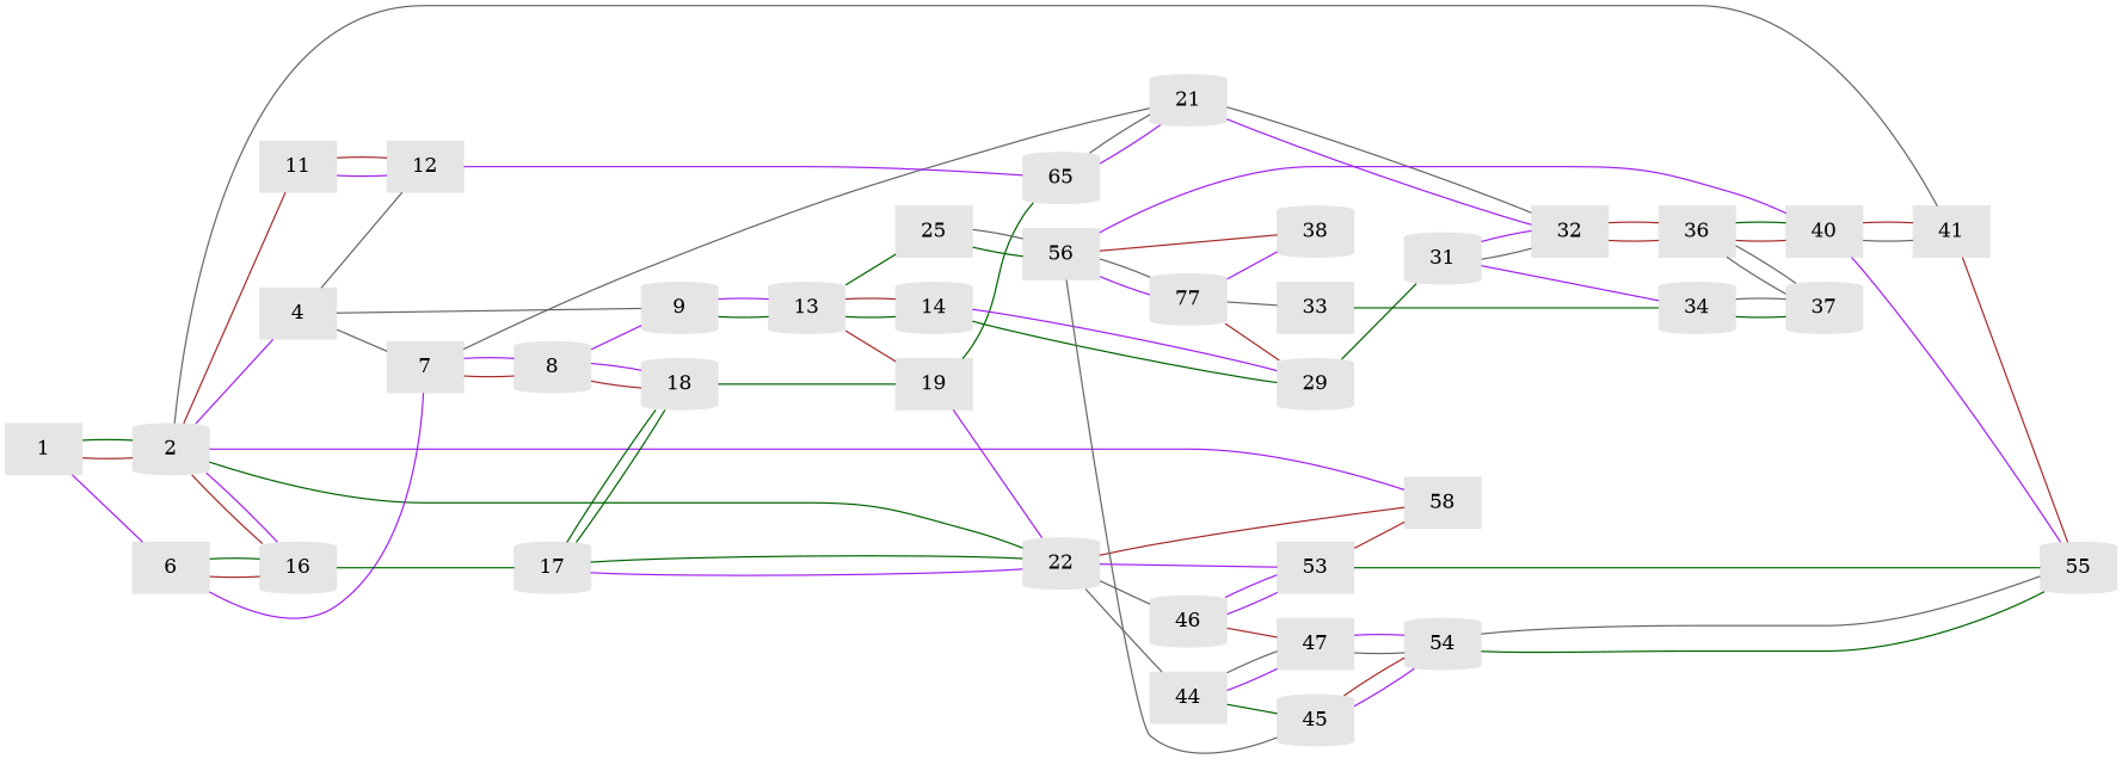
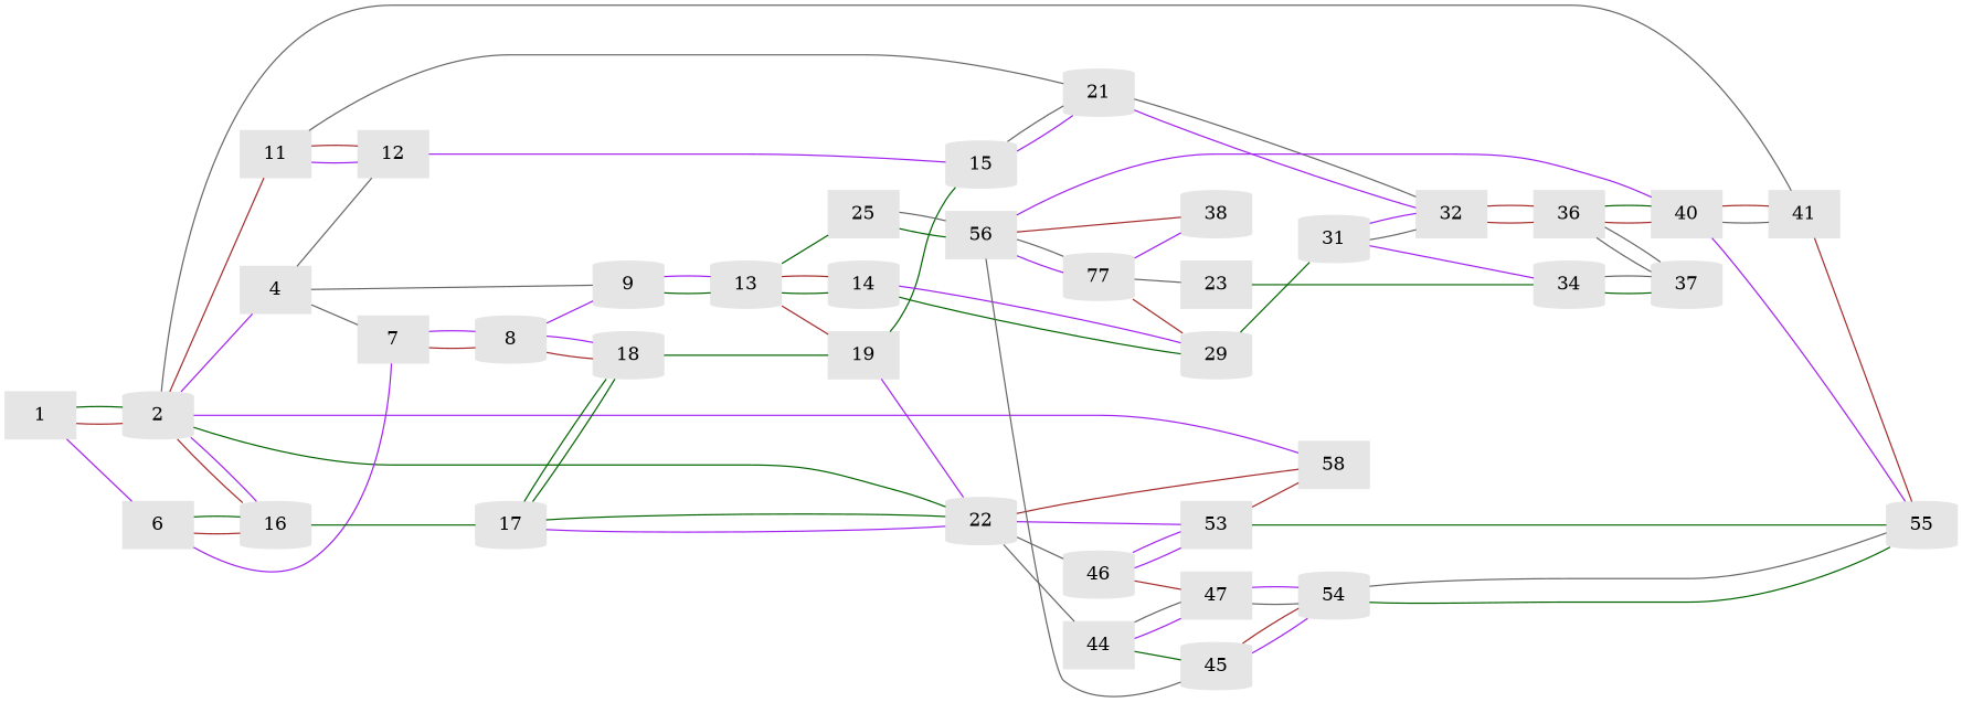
  graph {
    rankdir=LR
    node [color=gray90 shape=cylinder style=filled]
    edge [color=purple]
    1 [shape=box]
    2 [super="+3+48"]
    6 [shape=box]
    4 [shape=box super="+10+5"]
    11 [shape=box]
    16
    22 [super="+49+23"]
    41 [shape=box]
    58 [shape=box]
    7 [shape=box]
    9
    12 [shape=box]
    21
    17
    44 [shape=box]
    46
    53 [shape=box super="+57"]
    55 [super="+56"]
    8
    13 [super="+20"]
-   15 [label=65]
+   15
    18
    19 [shape=box]
    14
    25 [shape=box]
    32 [shape=box]
    29
    n28 [label=56 shape=box super="+42"]
    31
    36 [shape=box]
    45
    47 [shape=box]
    n33 [label=77 super="+35+28"]
    38
    40 [shape=box super="+50"]
-   33 [shape=box]
+   33 [shape=box label=23]
    54
    34
    37
    1 -- 2 [color=brown]
    1 -- 2 [color=darkgreen]
    1 -- 6
    2 -- 4
    2 -- 11 [color=brown]
    2 -- 16 [color=brown]
    2 -- 16
    2 -- 22 [color=darkgreen]
    2 -- 41 [color=gray40 weight=2]
    2 -- 58
    6 -- 16 [color=brown]
    6 -- 16 [color=darkgreen]
    6 -- 7
    4 -- 7 [color=gray40]
    4 -- 9 [color=gray40]
    4 -- 12 [color=gray40]
    11 -- 12
    11 -- 12 [color=brown]
-   7 -- 21 [color=gray40]
+   11 -- 21 [color=gray40]
    16 -- 17 [color=darkgreen]
    22 -- 58 [color=brown]
    22 -- 44 [color=gray40]
    22 -- 46 [color=gray40]
    22 -- 53
    41 -- 55 [color=brown]
    7 -- 8 [color=brown]
    7 -- 8
    9 -- 13 [color=darkgreen]
    9 -- 13
    12 -- 15
    21 -- 32
    21 -- 32 [color=gray40]
    17 -- 22
    17 -- 22 [color=darkgreen]
    17 -- 18 [color=darkgreen]
    17 -- 18 [color=darkgreen]
    44 -- 45 [color=darkgreen]
    44 -- 47
    44 -- 47 [color=gray40]
    46 -- 53
    46 -- 53
    46 -- 47 [color=brown]
    53 -- 58 [color=brown]
    53 -- 55 [color=darkgreen]
    8 -- 9
    8 -- 18 [color=brown]
    8 -- 18
    13 -- 19 [color=brown]
    13 -- 14 [color=darkgreen]
    13 -- 14 [color=brown]
    13 -- 25 [color=darkgreen]
    15 -- 21
    15 -- 21 [color=gray40]
    18 -- 19 [color=darkgreen]
    19 -- 22
    19 -- 15 [color=darkgreen]
    14 -- 29 [color=darkgreen]
    14 -- 29
    25 -- n28 [color=darkgreen]
    25 -- n28 [color=gray40]
    32 -- 36 [color=brown]
    32 -- 36 [color=brown]
    29 -- 31 [color=darkgreen]
    n28 -- 45 [color=gray40]
    n28 -- n33
    n28 -- n33 [color=gray40]
    n28 -- 38 [color=brown]
    n28 -- 40
    31 -- 32 [color=gray40]
    31 -- 32
    31 -- 34
    36 -- 40 [color=brown]
    36 -- 40 [color=darkgreen]
    36 -- 37 [color=gray40]
    36 -- 37 [color=gray40]
    45 -- 54
    45 -- 54 [color=brown]
    47 -- 54 [color=gray40]
    47 -- 54
    n33 -- 29 [color=brown]
    n33 -- 38
    n33 -- 33 [color=gray40 weight=2]
    40 -- 41 [color=gray40]
    40 -- 41 [color=brown]
    40 -- 55
    33 -- 34 [color=darkgreen]
    54 -- 55 [color=darkgreen]
    54 -- 55 [color=gray40]
    34 -- 37 [color=darkgreen]
    34 -- 37 [color=gray40]
  }
